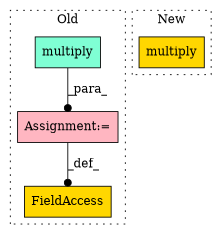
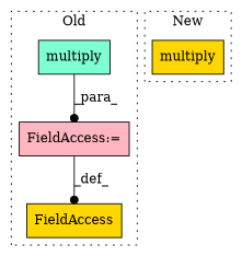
  digraph {
    node [a=32 l="9,1" shape=box style=filled fillcolor=gold]
    edge [arrowhead=dot]
    n1 [label=multiply s="6356,6412" fillcolor=aquamarine]
-   n2 [a=7 l=1 label="Assignment:=" s=6344 fillcolor=lightpink]
+   n2 [a=7 l=1 label="FieldAccess:=" s=6344 fillcolor=lightpink]
    n3 [a=22 l=10 label=FieldAccess s=10581]
    n4 [label=multiply s="6324,6380"]
    subgraph cluster_1 {
      label=Old
      style=dotted
      n1
      n2
      n3
    }
    subgraph cluster_2 {
      label=New
      style=dotted
      n4
    }
    n1 -> n2 [label=_para_]
    n2 -> n3 [label=_def_]
  }
